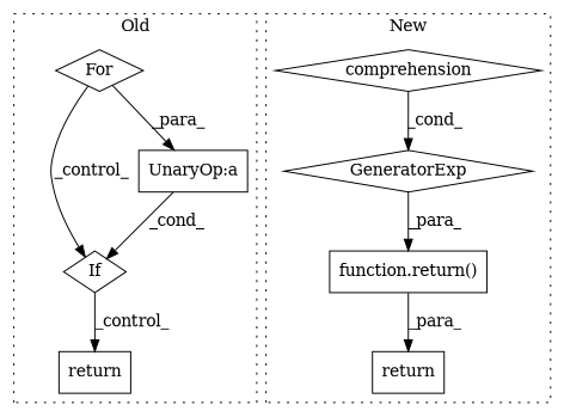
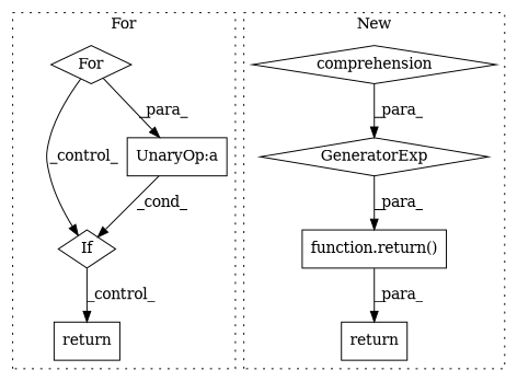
  digraph {
    node [a=93 l=3 shape=diamond]
    n1 [a=107 l="4,14" label=For s="3021,3062"]
    n2 [a=96 label=If s=3227]
    n3 [a=61 label="UnaryOp:a" s=3260 shape=box]
    n4 [l=7 label=return s=3560 shape=box]
    n5 [a=75 l="17,107" label="function.return()" s="3086,3110" shape=box]
    n6 [a=45 label=comprehension s=3166]
    n7 [a=55 l=7 label=GeneratorExp s=3103]
    n8 [l=7 label=return s=3079 shape=box]
    subgraph cluster_1 {
-     label=Old
+     label=For
      style=dotted
      n1
      n2
      n3
      n4
    }
    subgraph cluster_2 {
      label=New
      style=dotted
      n5
      n6
      n7
      n8
    }
    n1 -> n2 [label=_control_]
    n1 -> n3 [label=_para_]
    n2 -> n4 [label=_control_]
    n3 -> n2 [label=_cond_]
    n5 -> n8 [label=_para_]
-   n6 -> n7 [label=_cond_]
+   n6 -> n7 [label=_para_]
    n7 -> n5 [label=_para_]
  }
